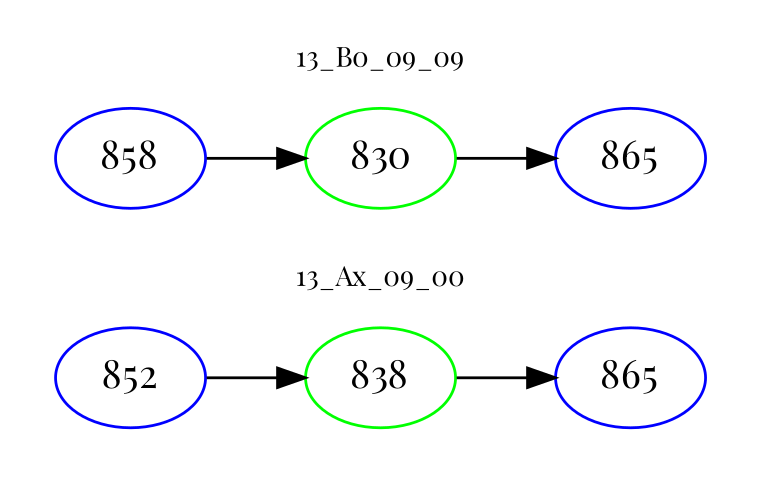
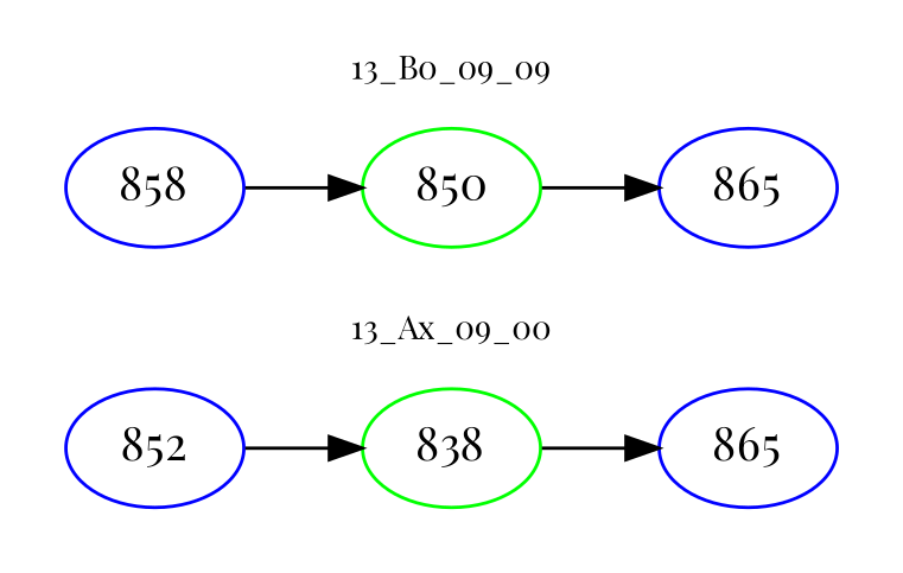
  digraph {
    fontname="Playfair Display"
    rankdir=LR
    node [color=blue fontname="Playfair Display"]
    edge [color=black fontname="Playfair Display"]
    n1 [label=852]
    n2 [color=green label=838]
    n3 [label=865]
    n4 [label=858]
-   n5 [color=green label=830]
+   n5 [color=green label=850]
    n6 [label=865]
    subgraph cluster_1 {
      color=white
      fontsize=10
      label="13_Ax_09_00"
      n1
      n2
      n3
    }
    subgraph cluster_2 {
      color=white
      fontsize=10
      label="13_B0_09_09"
      n4
      n5
      n6
    }
    n1 -> n2
    n2 -> n3
    n4 -> n5
    n5 -> n6
  }
